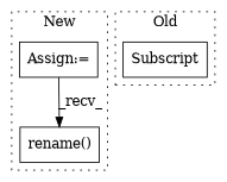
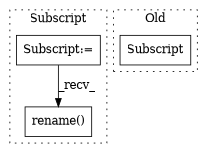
  digraph {
    node [shape=box]
    n1 [a=75 l=83 label="rename()" s=1453]
-   n2 [a=68 l=3 label="Assign:=" s=1383]
+   n2 [a=68 l=3 label="Subscript:=" s=1383]
    n3 [a=63 l="16,0" label=Subscript s="920,0"]
    subgraph cluster_1 {
-     label=New
+     label=Subscript
      style=dotted
      n1
      n2
    }
    subgraph cluster_2 {
      label=Old
      style=dotted
      n3
    }
    n2 -> n1 [label=_recv_]
  }
